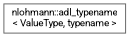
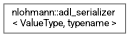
  digraph {
    rankdir=LR
    fontname=Roboto
-   n1 [color=grey40 fillcolor=white fontname=Roboto fontsize=10 height=0.2 label="nlohmann::adl_typename\l\< ValueType, typename \>" shape=box style=filled width=0.4]
+   n1 [color=grey40 fillcolor=white fontname=Roboto fontsize=10 height=0.2 label="nlohmann::adl_serializer\l\< ValueType, typename \>" shape=box style=filled width=0.4]
  }
